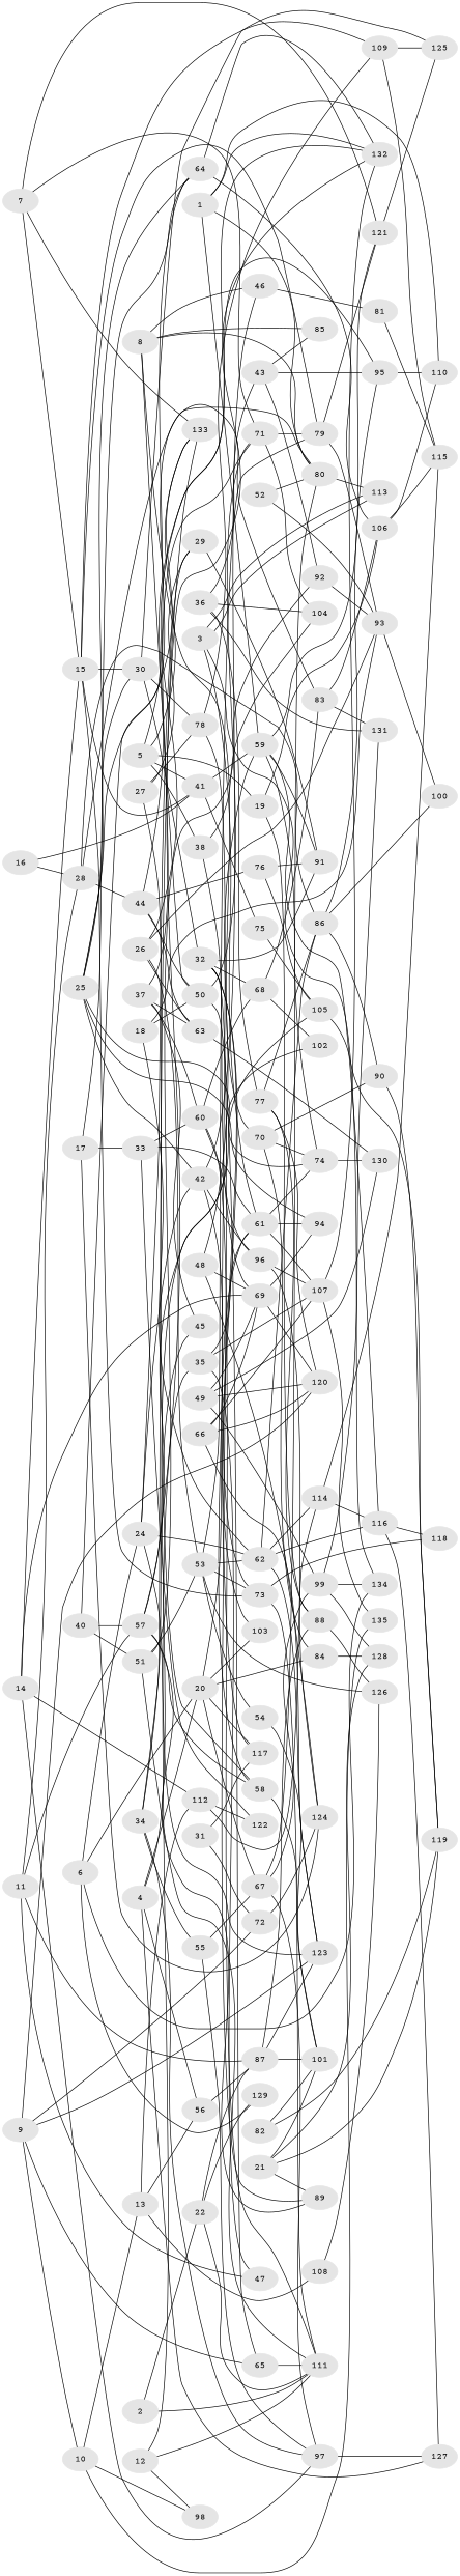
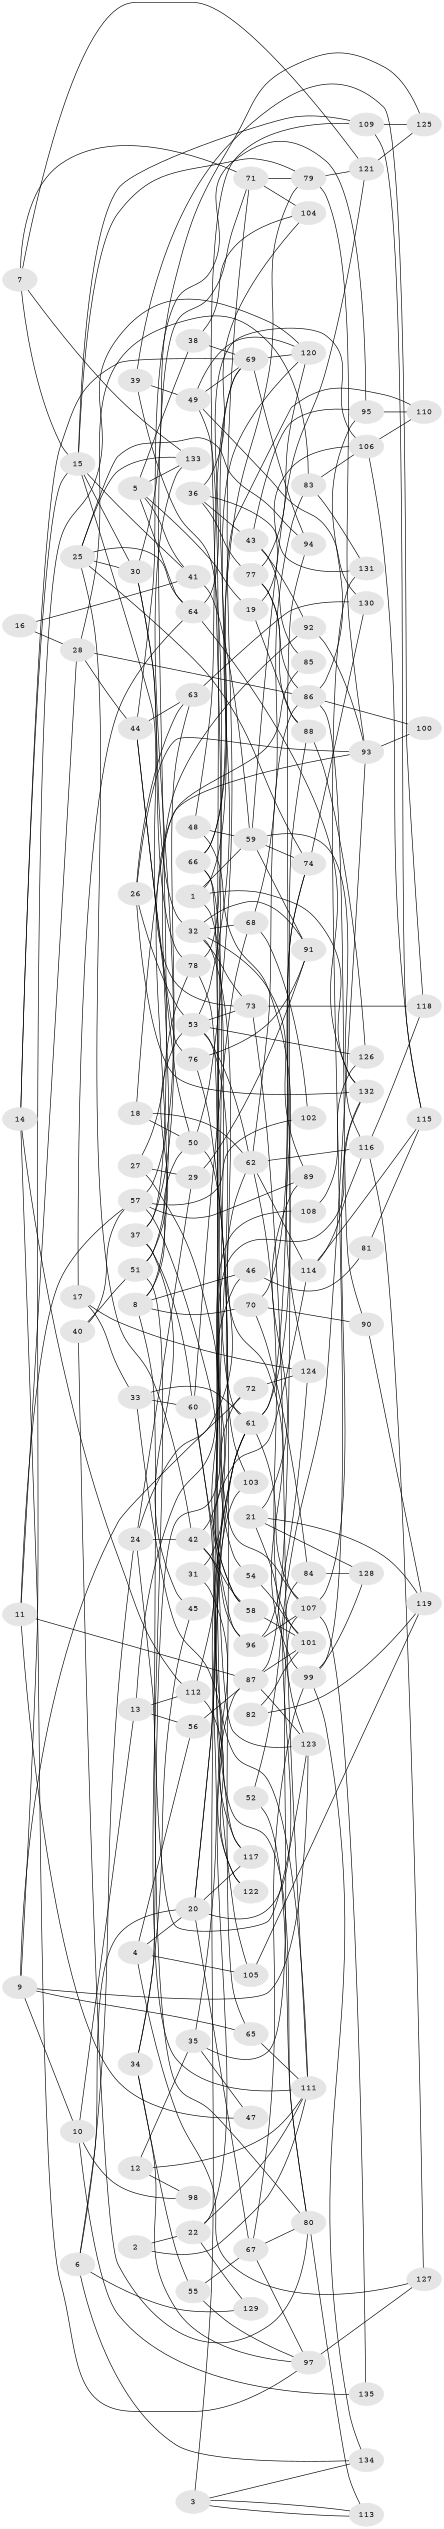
  graph {
    fontname="Courier Prime"
    rankdir=LR
    node [color=gray90 fontname="Courier Prime" style=filled]
    edge [fontname="Courier Prime"]
    1
    59
    80
    110
    132
    121
    74
    91
    116
    113
    2
    22
    111
    129
    87
    3
    61
    134
    94
    107
    4
    20
    56
    105
    127
    67
    84
    103
    117
    119
    5
    19
    38
    41
    64
    133
    88
    106
    69
    104
-   75
    6
    24
    123
    62
    29
    42
    7
    15
    71
    30
    73
    79
    109
    125
    8
    46
    50
    70
    85
    81
    65
    90
    9
    10
    72
    120
    13
    98
    135
    124
    108
    112
    11
    28
    47
    57
    44
    83
    86
    89
    58
    102
    101
    12
    35
    126
    122
    114
    14
    97
    78
    32
    118
    93
    115
    16
    17
    33
    60
    18
    100
    99
    128
    21
    96
    25
    130
    26
    53
    63
    54
    27
    95
    76
    131
    68
    31
    34
    45
    55
    36
    43
    77
    92
    37
+   39
    49
    40
    51
    48
    52
    66
    82
    1 -- 59
    1 -- 80
    1 -- 110
    1 -- 132
    59 -- 121
    59 -- 74
    59 -- 91
    59 -- 116
    80 -- 113
    121 -- 125
    74 -- 130
    116 -- 127
    116 -- 118
    2 -- 22
    2 -- 111
    22 -- 111
    22 -- 129
    22 -- 87
    87 -- 88
    87 -- 123
    87 -- 101
    3 -- 113
    3 -- 113
    3 -- 61
    3 -- 134
    61 -- 74
    61 -- 94
    61 -- 107
    107 -- 132
    107 -- 135
    4 -- 20
    4 -- 56
    4 -- 105
    4 -- 127
    20 -- 61
    20 -- 67
    20 -- 84
    20 -- 103
    20 -- 117
    56 -- 87
    105 -- 119
    67 -- 80
    67 -- 97
    67 -- 99
    84 -- 128
    5 -- 19
    5 -- 38
    5 -- 41
    5 -- 64
    5 -- 133
    19 -- 88
    19 -- 106
    38 -- 69
    38 -- 104
    41 -- 59
-   41 -- 75
    64 -- 132
    64 -- 106
    88 -- 126
    106 -- 110
    106 -- 115
    69 -- 94
    69 -- 120
-   75 -- 105
    6 -- 129
    6 -- 134
    6 -- 20
    6 -- 24
    24 -- 123
    24 -- 62
    24 -- 29
    24 -- 42
    62 -- 116
    62 -- 123
    62 -- 86
    62 -- 114
    29 -- 91
    42 -- 46
    42 -- 58
    42 -- 96
    7 -- 121
    7 -- 133
    7 -- 15
    7 -- 71
    15 -- 41
    15 -- 30
    15 -- 73
    15 -- 79
    15 -- 109
    71 -- 104
    71 -- 79
    30 -- 125
    30 -- 78
    30 -- 32
    73 -- 111
    73 -- 118
    79 -- 121
    79 -- 93
    109 -- 125
    109 -- 115
    8 -- 80
    8 -- 46
    8 -- 50
    8 -- 70
    8 -- 85
    46 -- 81
    50 -- 71
    50 -- 65
    70 -- 74
    70 -- 84
    70 -- 90
    81 -- 115
    65 -- 111
    90 -- 119
    9 -- 123
    9 -- 65
    9 -- 10
    9 -- 72
    9 -- 120
    10 -- 13
    10 -- 98
    10 -- 135
    72 -- 124
    13 -- 56
    13 -- 108
    13 -- 112
    108 -- 126
    112 -- 122
    112 -- 114
    11 -- 87
    11 -- 28
    11 -- 47
    11 -- 57
    28 -- 44
    28 -- 83
    28 -- 86
    57 -- 133
    57 -- 89
    57 -- 58
    57 -- 102
    44 -- 50
    44 -- 63
    44 -- 95
    44 -- 76
    83 -- 106
    83 -- 131
    86 -- 90
    86 -- 100
    86 -- 95
    58 -- 101
    12 -- 111
    12 -- 98
    12 -- 35
    35 -- 61
    35 -- 107
    35 -- 47
    114 -- 116
    114 -- 115
    14 -- 69
    14 -- 15
    14 -- 112
    14 -- 97
    97 -- 127
    78 -- 117
    78 -- 109
    32 -- 91
    32 -- 103
    32 -- 73
    32 -- 89
    32 -- 68
    93 -- 100
    16 -- 41
    16 -- 28
    17 -- 64
    17 -- 124
    17 -- 33
    33 -- 61
    33 -- 122
    33 -- 60
    60 -- 111
    60 -- 96
    60 -- 68
    18 -- 62
    18 -- 50
    18 -- 93
    99 -- 134
    99 -- 128
    99 -- 131
    21 -- 119
    21 -- 89
    21 -- 101
    21 -- 128
    96 -- 107
    96 -- 124
    25 -- 74
    25 -- 94
    25 -- 64
    25 -- 133
    25 -- 42
    25 -- 30
    26 -- 132
    26 -- 93
    26 -- 53
    26 -- 63
    53 -- 62
    53 -- 73
    53 -- 79
    53 -- 126
    53 -- 54
    63 -- 130
    54 -- 101
    27 -- 29
    27 -- 58
    27 -- 78
    95 -- 110
    76 -- 91
    76 -- 105
    68 -- 83
    68 -- 102
    31 -- 117
    31 -- 72
    34 -- 132
    34 -- 97
    34 -- 45
    34 -- 55
    55 -- 67
    55 -- 97
    36 -- 104
    36 -- 131
    36 -- 43
    36 -- 77
    43 -- 85
    43 -- 95
    43 -- 92
    77 -- 88
    77 -- 120
    77 -- 86
    92 -- 93
    37 -- 71
    37 -- 60
    37 -- 63
    37 -- 45
+   39 -- 61
+   39 -- 118
+   39 -- 49
    49 -- 69
    49 -- 120
    49 -- 99
    49 -- 130
    40 -- 80
    40 -- 57
    40 -- 51
    51 -- 111
    51 -- 53
    51 -- 92
    48 -- 59
    48 -- 69
    48 -- 124
    52 -- 80
    52 -- 93
    66 -- 107
    66 -- 69
    66 -- 123
    66 -- 120
    82 -- 119
    82 -- 101
  }
